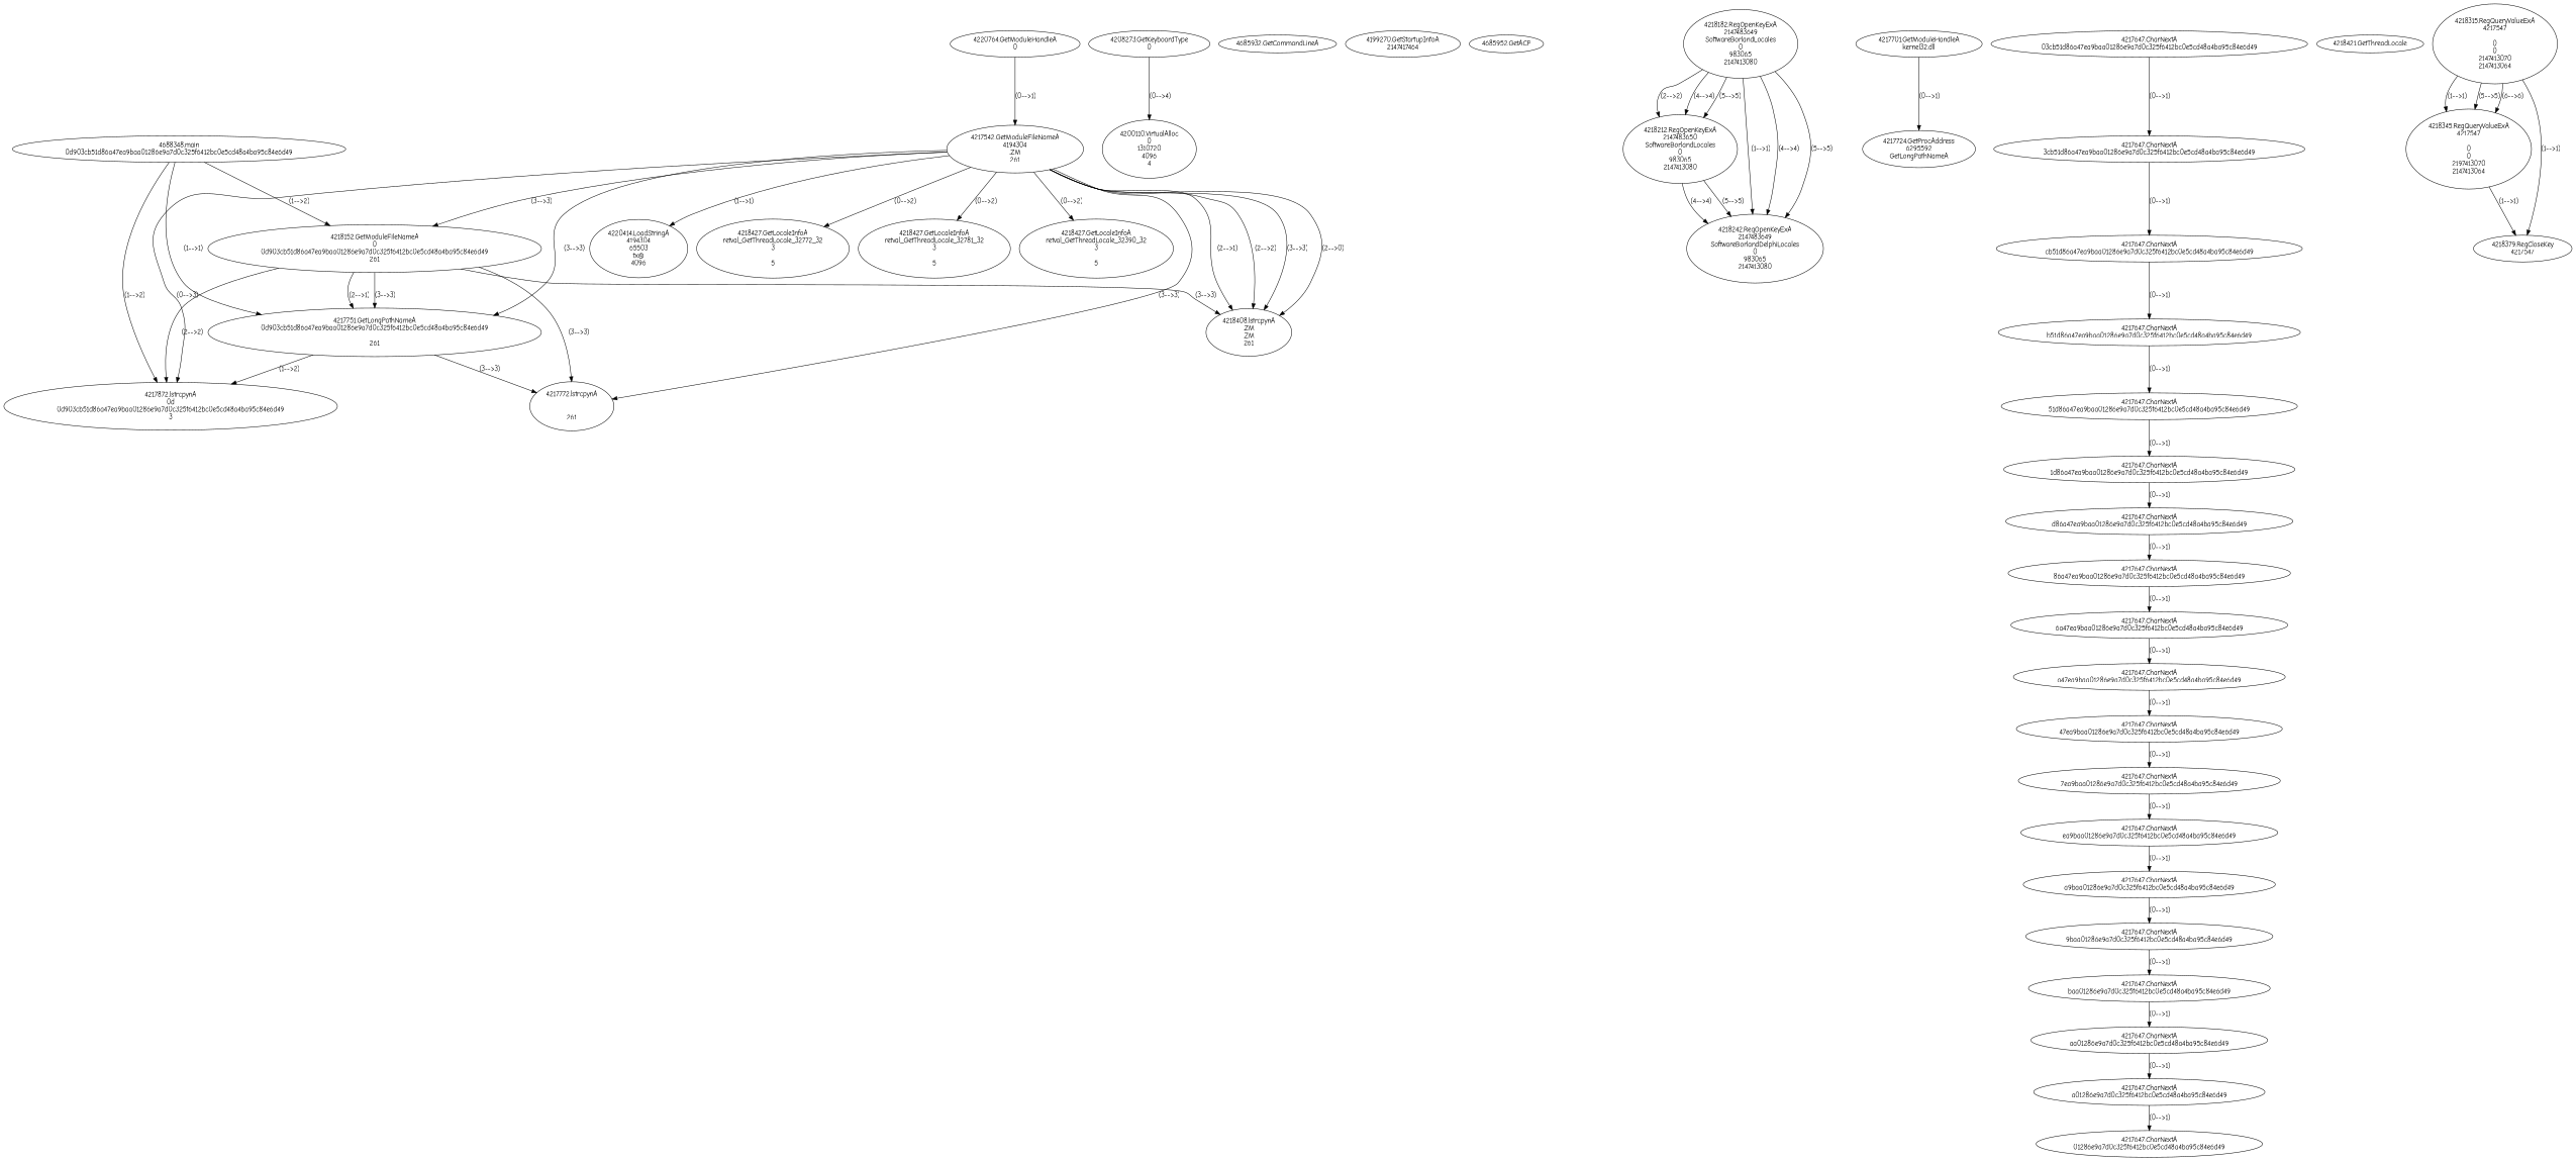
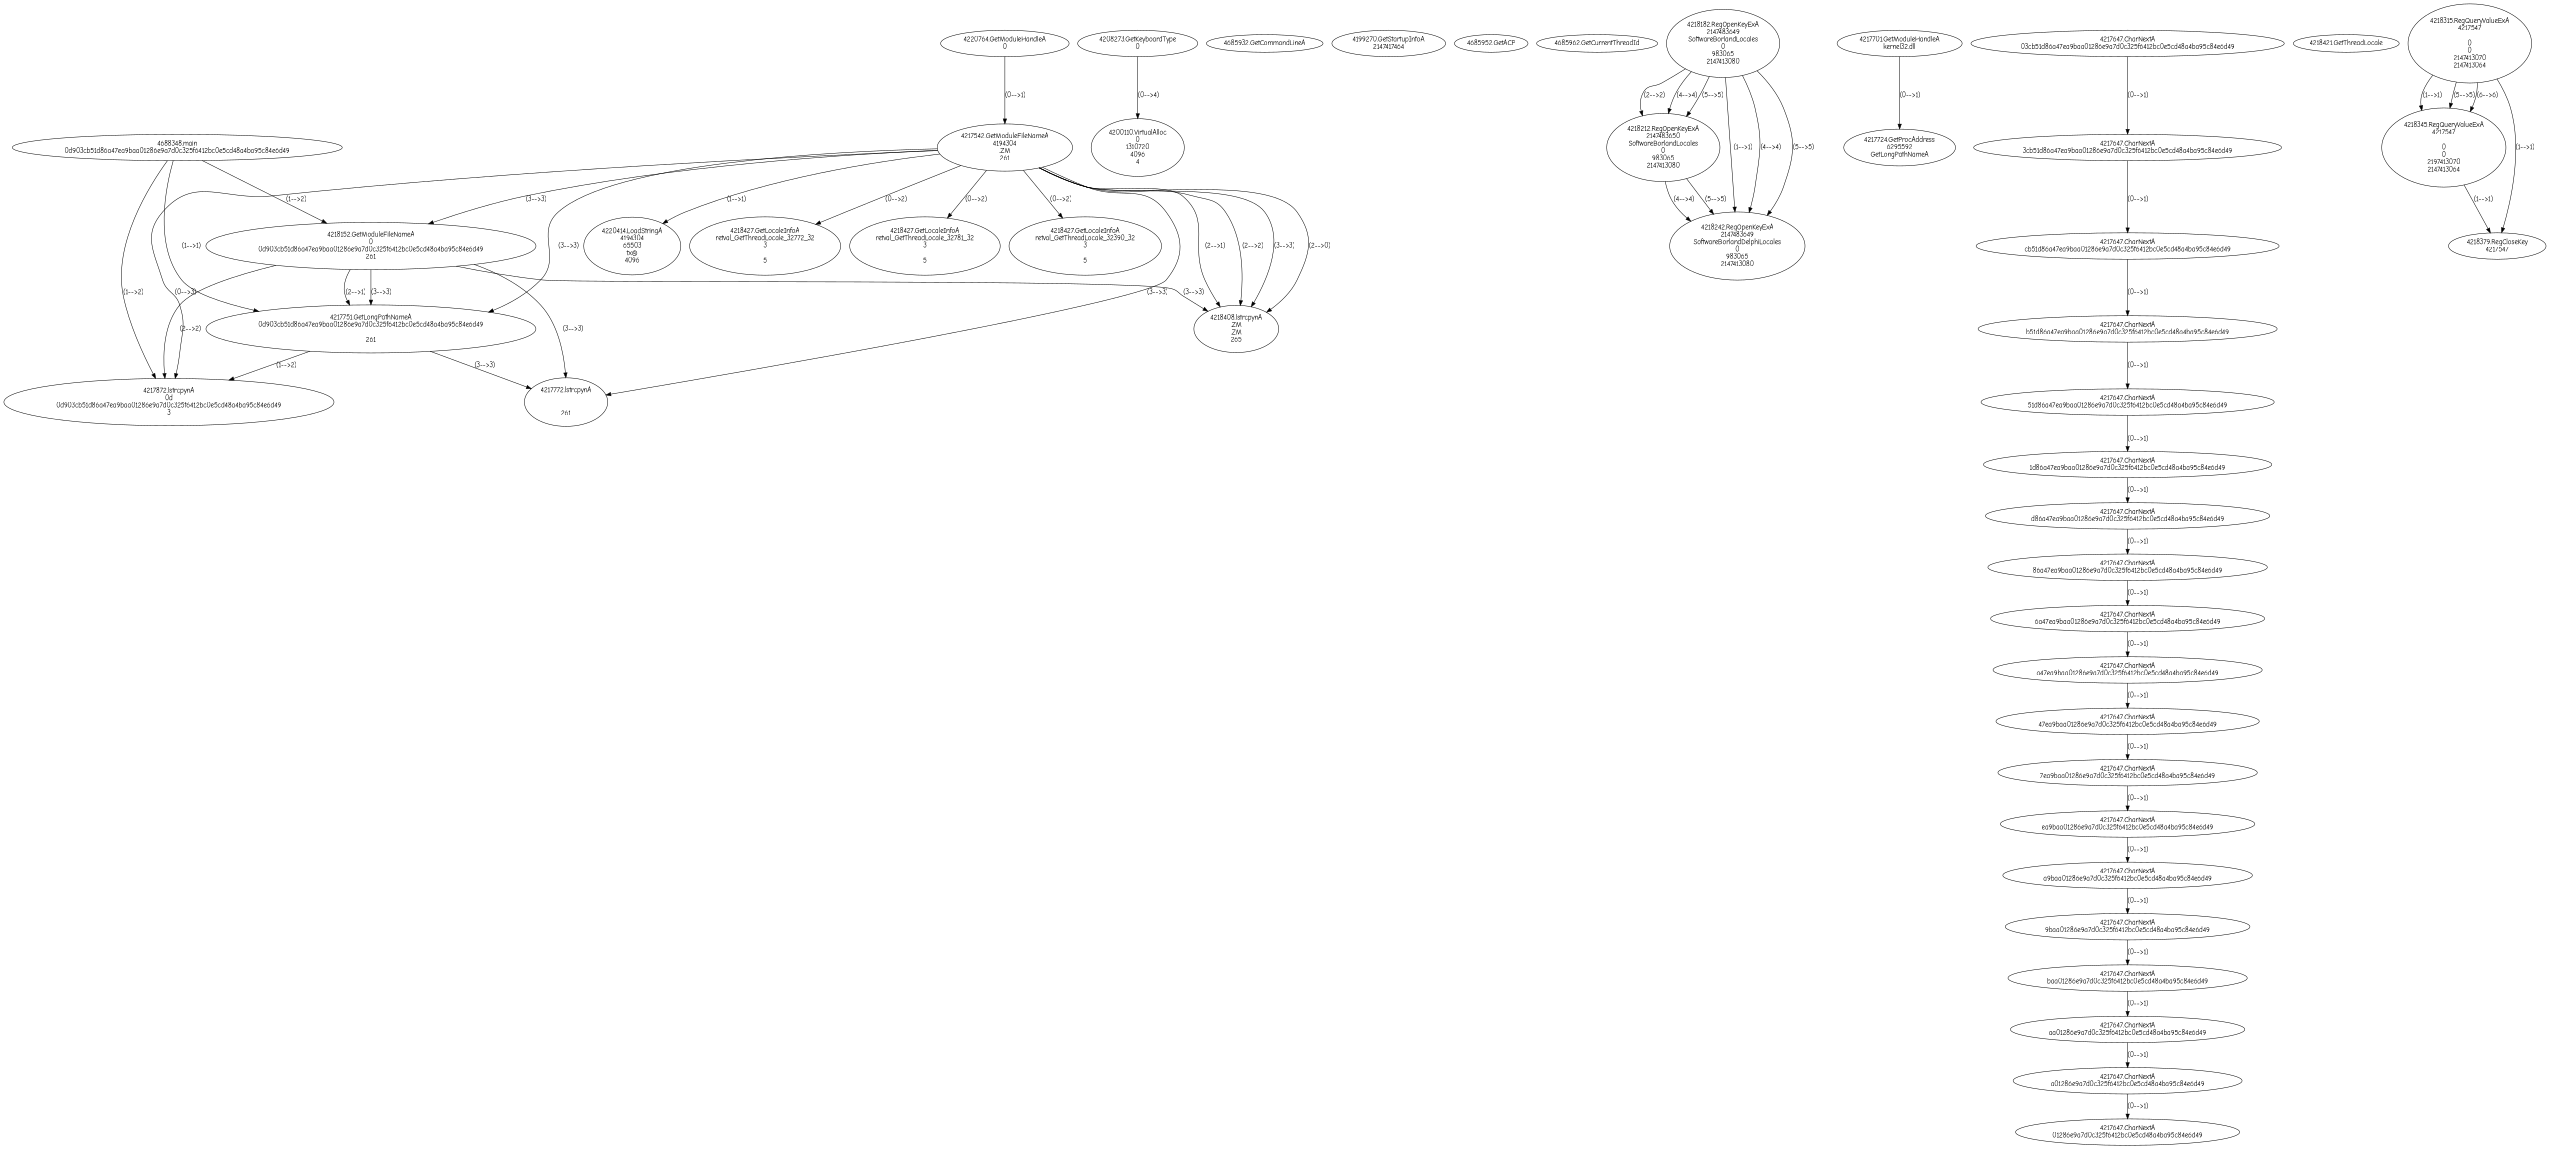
  digraph {
    fontname="Comic Neue"
    node [fontname="Comic Neue"]
    edge [fontname="Comic Neue"]
    n1 [label="4688348.main\n0d903cb51d86a47ea9baa01286e9a7d0c325f6412bc0e5cd48a4ba95c84e6d49"]
    n2 [label="4218152.GetModuleFileNameA\n0\n0d903cb51d86a47ea9baa01286e9a7d0c325f6412bc0e5cd48a4ba95c84e6d49\n261"]
    n3 [label="4217751.GetLongPathNameA\n0d903cb51d86a47ea9baa01286e9a7d0c325f6412bc0e5cd48a4ba95c84e6d49\n\n261"]
    n4 [label="4217872.lstrcpynA\n0d\n0d903cb51d86a47ea9baa01286e9a7d0c325f6412bc0e5cd48a4ba95c84e6d49\n3"]
-   n5 [label="4218408.lstrcpynA\n.ZM\n.ZM\n261"]
+   n5 [label="4218408.lstrcpynA\n.ZM\n.ZM\n265"]
    n6 [label="4217772.lstrcpynA\n\n\n261"]
    n7 [label="4220764.GetModuleHandleA\n0"]
    n8 [label="4217542.GetModuleFileNameA\n4194304\n.ZM\n261"]
    n9 [label="4220414.LoadStringA\n4194304\n65503\ntx@\n4096"]
    n10 [label="4218427.GetLocaleInfoA\nretval_GetThreadLocale_32772_32\n3\n\n5"]
    n11 [label="4218427.GetLocaleInfoA\nretval_GetThreadLocale_32781_32\n3\n\n5"]
    n12 [label="4218427.GetLocaleInfoA\nretval_GetThreadLocale_32390_32\n3\n\n5"]
    n13 [label="4208273.GetKeyboardType\n0"]
    n14 [label="4200110.VirtualAlloc\n0\n1310720\n4096\n4"]
    n15 [label="4685932.GetCommandLineA\n"]
    n16 [label="4199270.GetStartupInfoA\n2147417464"]
    n17 [label="4685952.GetACP\n"]
+   n18 [label="4685962.GetCurrentThreadId\n"]
    n19 [label="4218182.RegOpenKeyExA\n2147483649\nSoftware\Borland\Locales\n0\n983065\n2147413080"]
    n20 [label="4218212.RegOpenKeyExA\n2147483650\nSoftware\Borland\Locales\n0\n983065\n2147413080"]
    n21 [label="4218242.RegOpenKeyExA\n2147483649\nSoftware\Borland\Delphi\Locales\n0\n983065\n2147413080"]
    n22 [label="4217701.GetModuleHandleA\nkernel32.dll"]
    n23 [label="4217724.GetProcAddress\n6295592\nGetLongPathNameA"]
    n24 [label="4217647.CharNextA\n03cb51d86a47ea9baa01286e9a7d0c325f6412bc0e5cd48a4ba95c84e6d49"]
    n25 [label="4217647.CharNextA\n3cb51d86a47ea9baa01286e9a7d0c325f6412bc0e5cd48a4ba95c84e6d49"]
    n26 [label="4217647.CharNextA\ncb51d86a47ea9baa01286e9a7d0c325f6412bc0e5cd48a4ba95c84e6d49"]
    n27 [label="4217647.CharNextA\nb51d86a47ea9baa01286e9a7d0c325f6412bc0e5cd48a4ba95c84e6d49"]
    n28 [label="4217647.CharNextA\n51d86a47ea9baa01286e9a7d0c325f6412bc0e5cd48a4ba95c84e6d49"]
    n29 [label="4217647.CharNextA\n1d86a47ea9baa01286e9a7d0c325f6412bc0e5cd48a4ba95c84e6d49"]
    n30 [label="4217647.CharNextA\nd86a47ea9baa01286e9a7d0c325f6412bc0e5cd48a4ba95c84e6d49"]
    n31 [label="4217647.CharNextA\n86a47ea9baa01286e9a7d0c325f6412bc0e5cd48a4ba95c84e6d49"]
    n32 [label="4217647.CharNextA\n6a47ea9baa01286e9a7d0c325f6412bc0e5cd48a4ba95c84e6d49"]
    n33 [label="4217647.CharNextA\na47ea9baa01286e9a7d0c325f6412bc0e5cd48a4ba95c84e6d49"]
    n34 [label="4217647.CharNextA\n47ea9baa01286e9a7d0c325f6412bc0e5cd48a4ba95c84e6d49"]
    n35 [label="4217647.CharNextA\n7ea9baa01286e9a7d0c325f6412bc0e5cd48a4ba95c84e6d49"]
    n36 [label="4217647.CharNextA\nea9baa01286e9a7d0c325f6412bc0e5cd48a4ba95c84e6d49"]
    n37 [label="4217647.CharNextA\na9baa01286e9a7d0c325f6412bc0e5cd48a4ba95c84e6d49"]
    n38 [label="4217647.CharNextA\n9baa01286e9a7d0c325f6412bc0e5cd48a4ba95c84e6d49"]
    n39 [label="4217647.CharNextA\nbaa01286e9a7d0c325f6412bc0e5cd48a4ba95c84e6d49"]
    n40 [label="4217647.CharNextA\naa01286e9a7d0c325f6412bc0e5cd48a4ba95c84e6d49"]
    n41 [label="4217647.CharNextA\na01286e9a7d0c325f6412bc0e5cd48a4ba95c84e6d49"]
    n42 [label="4217647.CharNextA\n01286e9a7d0c325f6412bc0e5cd48a4ba95c84e6d49"]
    n43 [label="4218421.GetThreadLocale\n"]
    n44 [label="4218315.RegQueryValueExA\n4217547\n\n0\n0\n2147413070\n2147413064"]
    n45 [label="4218345.RegQueryValueExA\n4217547\n\n0\n0\n2197413070\n2147413064"]
    n46 [label="4218379.RegCloseKey\n4217547"]
    n1 -> n2 [label="(1-->2)"]
    n1 -> n3 [label="(1-->1)"]
    n1 -> n4 [label="(1-->2)"]
    n2 -> n3 [label="(2-->1)"]
    n2 -> n3 [label="(3-->3)"]
    n2 -> n4 [label="(2-->2)"]
    n2 -> n5 [label="(3-->3)"]
    n2 -> n6 [label="(3-->3)"]
    n3 -> n4 [label="(1-->2)"]
    n3 -> n6 [label="(3-->3)"]
    n7 -> n8 [label="(0-->1)"]
    n8 -> n2 [label="(3-->3)"]
    n8 -> n3 [label="(3-->3)"]
    n8 -> n4 [label="(0-->3)"]
    n8 -> n5 [label="(2-->1)"]
    n8 -> n5 [label="(2-->2)"]
    n8 -> n5 [label="(3-->3)"]
    n8 -> n5 [label="(2-->0)"]
    n8 -> n6 [label="(3-->3)"]
    n8 -> n9 [label="(1-->1)"]
    n8 -> n10 [label="(0-->2)"]
    n8 -> n11 [label="(0-->2)"]
    n8 -> n12 [label="(0-->2)"]
    n13 -> n14 [label="(0-->4)"]
    n19 -> n20 [label="(2-->2)"]
    n19 -> n20 [label="(4-->4)"]
    n19 -> n20 [label="(5-->5)"]
    n19 -> n21 [label="(1-->1)"]
    n19 -> n21 [label="(4-->4)"]
    n19 -> n21 [label="(5-->5)"]
    n20 -> n21 [label="(4-->4)"]
    n20 -> n21 [label="(5-->5)"]
    n22 -> n23 [label="(0-->1)"]
    n24 -> n25 [label="(0-->1)"]
    n25 -> n26 [label="(0-->1)"]
    n26 -> n27 [label="(0-->1)"]
    n27 -> n28 [label="(0-->1)"]
    n28 -> n29 [label="(0-->1)"]
    n29 -> n30 [label="(0-->1)"]
    n30 -> n31 [label="(0-->1)"]
    n31 -> n32 [label="(0-->1)"]
    n32 -> n33 [label="(0-->1)"]
    n33 -> n34 [label="(0-->1)"]
    n34 -> n35 [label="(0-->1)"]
    n35 -> n36 [label="(0-->1)"]
    n36 -> n37 [label="(0-->1)"]
    n37 -> n38 [label="(0-->1)"]
    n38 -> n39 [label="(0-->1)"]
    n39 -> n40 [label="(0-->1)"]
    n40 -> n41 [label="(0-->1)"]
    n41 -> n42 [label="(0-->1)"]
    n44 -> n45 [label="(1-->1)"]
    n44 -> n45 [label="(5-->5)"]
    n44 -> n45 [label="(6-->6)"]
    n44 -> n46 [label="(1-->1)"]
    n45 -> n46 [label="(1-->1)"]
  }
